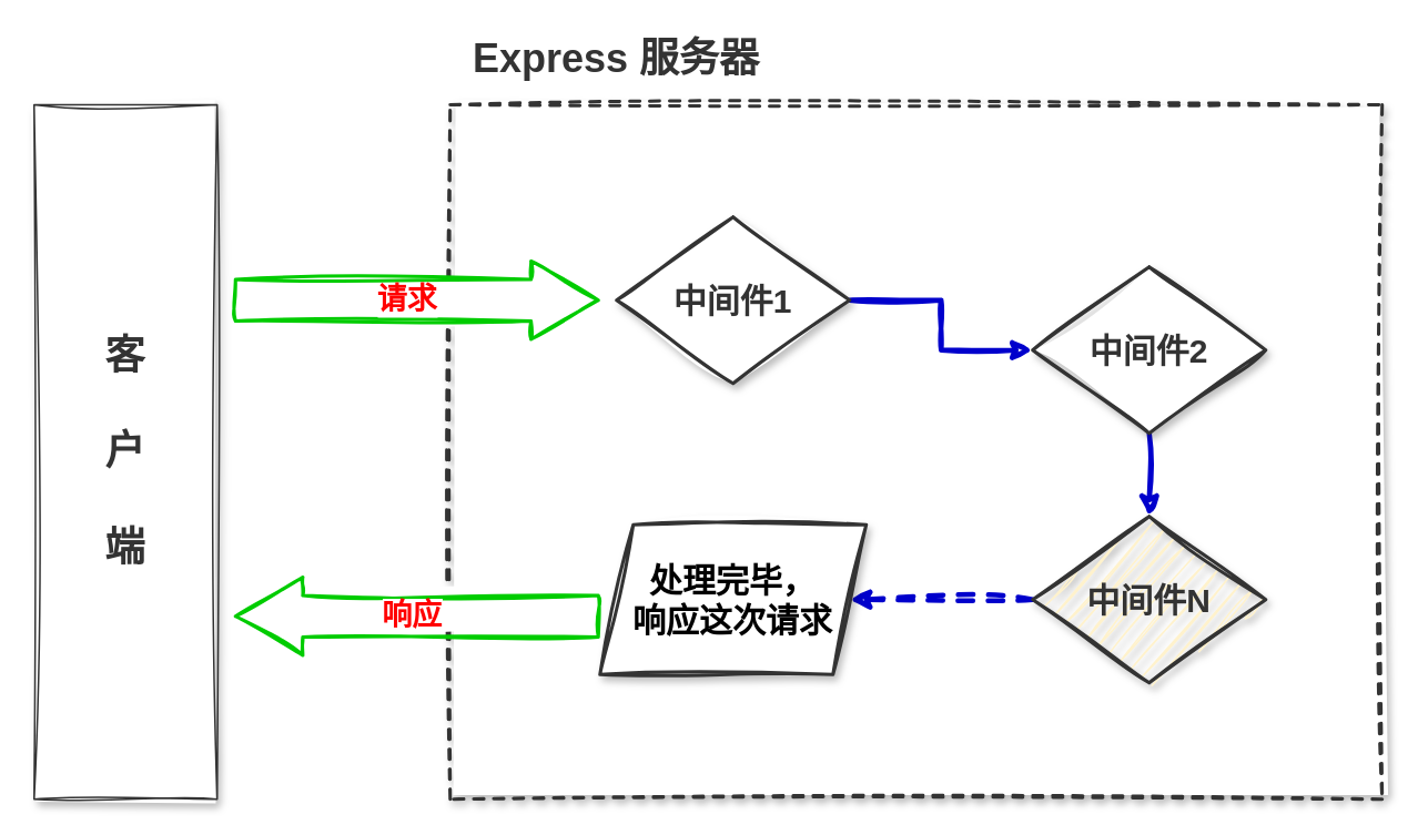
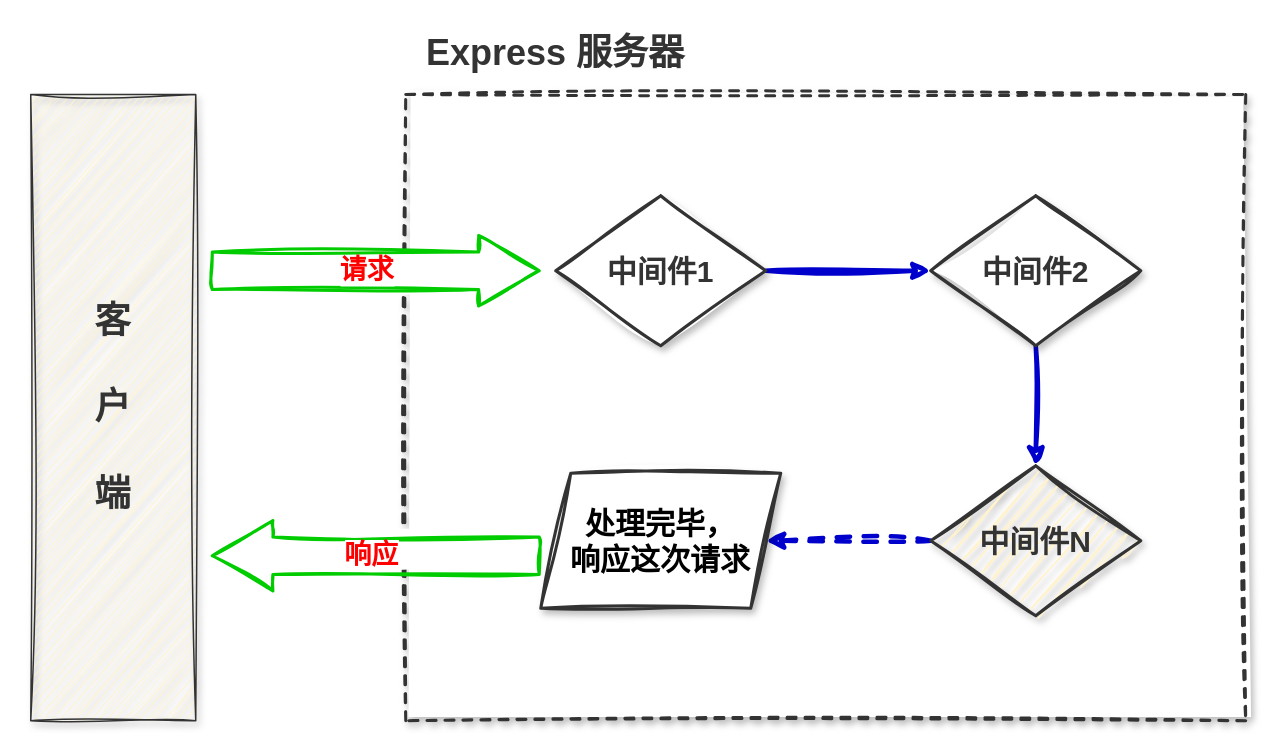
  <mxCell id="0" />
  <mxCell id="1" parent="0" />
  <mxCell id="2" value="" style="rounded=0;whiteSpace=wrap;html=1;arcSize=5;strokeWidth=2;sketch=1;curveFitting=1;jiggle=2;shadow=1;glass=0;dashed=1;strokeColor=#333333;movable=1;resizable=1;rotatable=1;deletable=1;editable=1;locked=0;connectable=1;" parent="1" vertex="1"><mxGeometry x="270" y="62.5" width="560" height="417.5" as="geometry" /></mxCell>
- <mxCell id="3" value="&lt;div style=&quot;text-align: justify; font-size: 24px;&quot;&gt;&lt;b style=&quot;background-color: initial;&quot;&gt;&lt;font color=&quot;#333333&quot; style=&quot;font-size: 24px;&quot;&gt;客&lt;/font&gt;&lt;/b&gt;&lt;/div&gt;&lt;div style=&quot;text-align: justify; font-size: 24px;&quot;&gt;&lt;b style=&quot;background-color: initial;&quot;&gt;&lt;font color=&quot;#333333&quot; style=&quot;font-size: 24px;&quot;&gt;&lt;br&gt;&lt;/font&gt;&lt;/b&gt;&lt;/div&gt;&lt;b style=&quot;font-size: 24px;&quot;&gt;&lt;font color=&quot;#333333&quot; style=&quot;font-size: 24px;&quot;&gt;&lt;div style=&quot;text-align: justify;&quot;&gt;&lt;b style=&quot;background-color: initial;&quot;&gt;户&lt;/b&gt;&lt;/div&gt;&lt;div style=&quot;text-align: justify;&quot;&gt;&lt;b style=&quot;background-color: initial;&quot;&gt;&lt;br&gt;&lt;/b&gt;&lt;/div&gt;&lt;div style=&quot;text-align: justify;&quot;&gt;&lt;b style=&quot;background-color: initial;&quot;&gt;端&lt;/b&gt;&lt;/div&gt;&lt;/font&gt;&lt;/b&gt;" style="rounded=0;whiteSpace=wrap;html=1;sketch=1;curveFitting=1;jiggle=2;shadow=1;strokeColor=#333333;" parent="1" vertex="1"><mxGeometry x="20" y="62.5" width="110" height="417.5" as="geometry" /></mxCell>
+ <mxCell id="3" value="&lt;div style=&quot;text-align: justify; font-size: 24px;&quot;&gt;&lt;b style=&quot;background-color: initial;&quot;&gt;&lt;font color=&quot;#333333&quot; style=&quot;font-size: 24px;&quot;&gt;客&lt;/font&gt;&lt;/b&gt;&lt;/div&gt;&lt;div style=&quot;text-align: justify; font-size: 24px;&quot;&gt;&lt;b style=&quot;background-color: initial;&quot;&gt;&lt;font color=&quot;#333333&quot; style=&quot;font-size: 24px;&quot;&gt;&lt;br&gt;&lt;/font&gt;&lt;/b&gt;&lt;/div&gt;&lt;b style=&quot;font-size: 24px;&quot;&gt;&lt;font color=&quot;#333333&quot; style=&quot;font-size: 24px;&quot;&gt;&lt;div style=&quot;text-align: justify;&quot;&gt;&lt;b style=&quot;background-color: initial;&quot;&gt;户&lt;/b&gt;&lt;/div&gt;&lt;div style=&quot;text-align: justify;&quot;&gt;&lt;b style=&quot;background-color: initial;&quot;&gt;&lt;br&gt;&lt;/b&gt;&lt;/div&gt;&lt;div style=&quot;text-align: justify;&quot;&gt;&lt;b style=&quot;background-color: initial;&quot;&gt;端&lt;/b&gt;&lt;/div&gt;&lt;/font&gt;&lt;/b&gt;" style="rounded=0;whiteSpace=wrap;html=1;sketch=1;curveFitting=1;jiggle=2;shadow=1;strokeColor=#333333;fillColor=#fff2cc;" parent="1" vertex="1"><mxGeometry x="20" y="62.5" width="110" height="417.5" as="geometry" /></mxCell>
  <mxCell id="4" style="edgeStyle=orthogonalEdgeStyle;rounded=0;orthogonalLoop=1;jettySize=auto;html=1;entryX=0;entryY=0.5;entryDx=0;entryDy=0;strokeWidth=3;strokeColor=#0000CC;shadow=0;sketch=1;curveFitting=1;jiggle=2;" parent="1" source="5" target="7" edge="1"><mxGeometry relative="1" as="geometry" /></mxCell>
  <mxCell id="5" value="&lt;b&gt;&lt;font color=&quot;#333333&quot; style=&quot;font-size: 20px;&quot;&gt;中间件1&lt;/font&gt;&lt;/b&gt;" style="rhombus;whiteSpace=wrap;html=1;strokeWidth=2;sketch=1;curveFitting=1;jiggle=2;shadow=1;strokeColor=#333333;" parent="1" vertex="1"><mxGeometry x="370" y="130" width="140" height="100" as="geometry" /></mxCell>
  <mxCell id="6" style="edgeStyle=orthogonalEdgeStyle;rounded=0;orthogonalLoop=1;jettySize=auto;html=1;exitX=0.5;exitY=1;exitDx=0;exitDy=0;entryX=0.5;entryY=0;entryDx=0;entryDy=0;strokeWidth=3;strokeColor=#0000CC;sketch=1;curveFitting=1;jiggle=2;" parent="1" source="7" target="11" edge="1"><mxGeometry relative="1" as="geometry" /></mxCell>
- <mxCell id="7" value="&lt;b&gt;&lt;font color=&quot;#333333&quot; style=&quot;font-size: 20px;&quot;&gt;中间件2&lt;/font&gt;&lt;/b&gt;" style="rhombus;whiteSpace=wrap;html=1;strokeWidth=2;sketch=1;curveFitting=1;jiggle=2;shadow=1;strokeColor=#333333;" parent="1" vertex="1"><mxGeometry x="620" y="160" width="140" height="100" as="geometry" /></mxCell>
+ <mxCell id="7" value="&lt;b&gt;&lt;font color=&quot;#333333&quot; style=&quot;font-size: 20px;&quot;&gt;中间件2&lt;/font&gt;&lt;/b&gt;" style="rhombus;whiteSpace=wrap;html=1;strokeWidth=2;sketch=1;curveFitting=1;jiggle=2;shadow=1;strokeColor=#333333;" parent="1" vertex="1"><mxGeometry x="620" y="130" width="140" height="100" as="geometry" /></mxCell>
  <mxCell id="8" value="" style="shape=flexArrow;endArrow=classic;html=1;rounded=0;width=24;endSize=12.808;sketch=1;curveFitting=1;jiggle=2;shadow=0;strokeWidth=2;fillColor=default;strokeColor=#00CC00;" parent="1" edge="1"><mxGeometry width="50" height="50" relative="1" as="geometry"><mxPoint x="140" y="180" as="sourcePoint" /><mxPoint x="360" y="180" as="targetPoint" /></mxGeometry></mxCell>
  <mxCell id="9" value="&lt;b&gt;&lt;font color=&quot;#ff0000&quot; style=&quot;font-size: 18px;&quot;&gt;请求&lt;/font&gt;&lt;/b&gt;" style="edgeLabel;html=1;align=center;verticalAlign=middle;resizable=0;points=[];" parent="8" vertex="1" connectable="0"><mxGeometry x="-0.321" relative="1" as="geometry"><mxPoint x="28" y="-1" as="offset" /></mxGeometry></mxCell>
  <mxCell id="10" style="edgeStyle=orthogonalEdgeStyle;rounded=0;orthogonalLoop=1;jettySize=auto;html=1;exitX=0;exitY=0.5;exitDx=0;exitDy=0;entryX=1;entryY=0.5;entryDx=0;entryDy=0;strokeWidth=3;strokeColor=#0000CC;shadow=0;sketch=1;curveFitting=1;jiggle=2;dashed=1;" parent="1" source="11" target="12" edge="1"><mxGeometry relative="1" as="geometry" /></mxCell>
  <mxCell id="11" value="&lt;b&gt;&lt;font color=&quot;#333333&quot; style=&quot;font-size: 20px;&quot;&gt;中间件N&lt;/font&gt;&lt;/b&gt;" style="rhombus;whiteSpace=wrap;html=1;strokeWidth=2;sketch=1;curveFitting=1;jiggle=2;shadow=1;strokeColor=#333333;fillColor=#fff2cc;" parent="1" vertex="1"><mxGeometry x="620" y="310" width="140" height="100" as="geometry" /></mxCell>
  <mxCell id="12" value="&lt;b style=&quot;font-size: 20px;&quot;&gt;处理完毕，&lt;br&gt;响应这次请求&lt;/b&gt;" style="shape=parallelogram;perimeter=parallelogramPerimeter;whiteSpace=wrap;html=1;fixedSize=1;strokeWidth=2;strokeColor=#333333;sketch=1;curveFitting=1;jiggle=2;shadow=1;" parent="1" vertex="1"><mxGeometry x="360" y="315" width="160" height="90" as="geometry" /></mxCell>
  <mxCell id="13" value="" style="shape=flexArrow;endArrow=block;html=1;rounded=0;width=24;endSize=12.808;sketch=1;curveFitting=1;jiggle=2;shadow=0;strokeWidth=2;fillColor=default;targetPerimeterSpacing=0;endFill=0;strokeColor=#00CC00;" parent="1" edge="1"><mxGeometry width="50" height="50" relative="1" as="geometry"><mxPoint x="360" y="370" as="sourcePoint" /><mxPoint x="140" y="370" as="targetPoint" /></mxGeometry></mxCell>
  <mxCell id="14" value="&lt;b&gt;&lt;font color=&quot;#ff0000&quot; style=&quot;font-size: 18px;&quot;&gt;响应&lt;/font&gt;&lt;/b&gt;" style="edgeLabel;html=1;align=center;verticalAlign=middle;resizable=0;points=[];" parent="13" vertex="1" connectable="0"><mxGeometry x="-0.321" relative="1" as="geometry"><mxPoint x="-39" y="-1" as="offset" /></mxGeometry></mxCell>
  <mxCell id="15" value="&lt;b&gt;&lt;font color=&quot;#333333&quot; style=&quot;font-size: 24px;&quot;&gt;Express 服务器&lt;/font&gt;&lt;/b&gt;" style="text;html=1;strokeColor=none;fillColor=none;align=center;verticalAlign=middle;whiteSpace=wrap;rounded=0;" parent="1" vertex="1"><mxGeometry x="270" y="20" width="200" height="30" as="geometry" /></mxCell>
